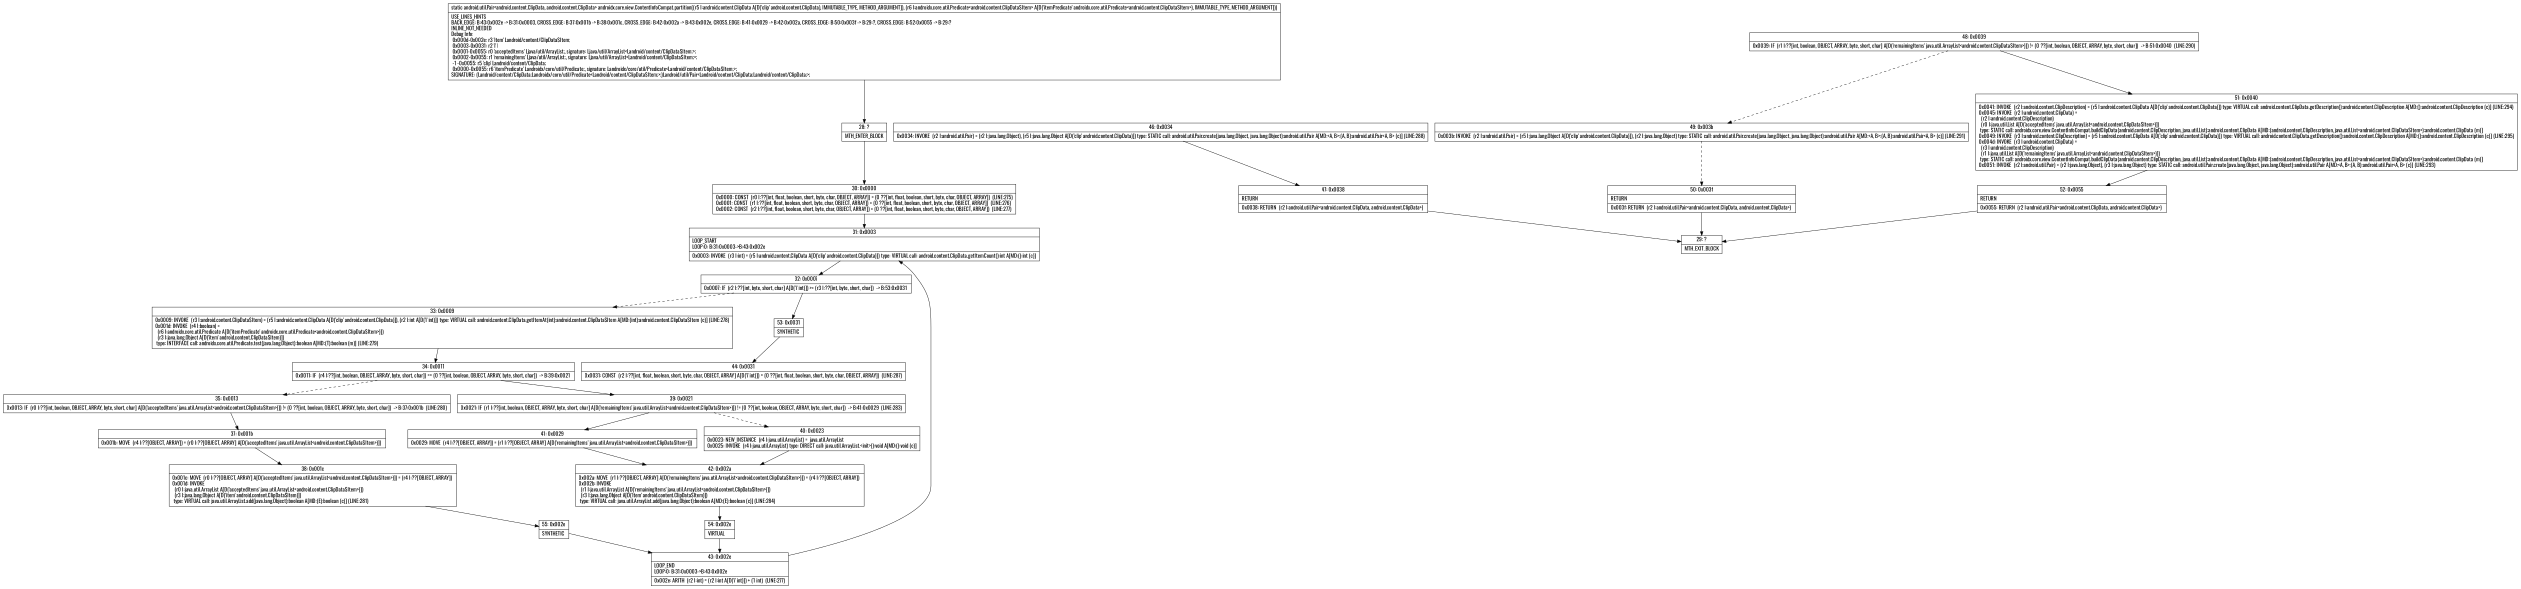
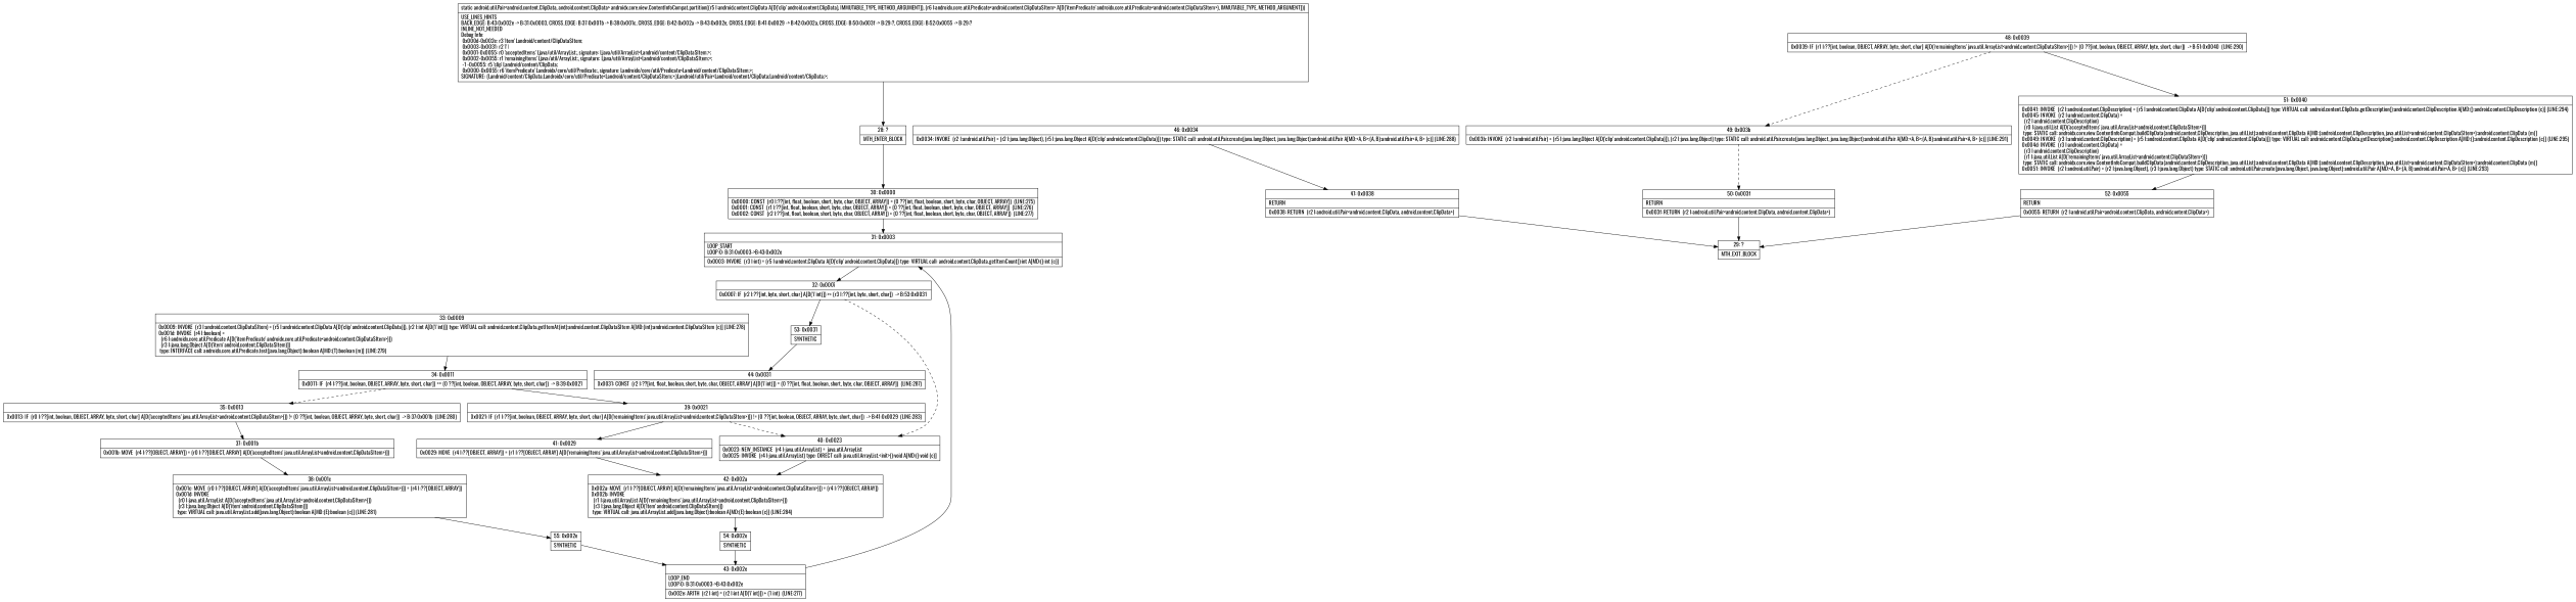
  digraph {
    fontname=Oswald
    node [fontname=Oswald shape=record]
    edge [fontname=Oswald]
    n1 [label="{28\:\ ?|MTH_ENTER_BLOCK\l}"]
    n2 [label="{30\:\ 0x0000|0x0000: CONST  (r0 I:??[int, float, boolean, short, byte, char, OBJECT, ARRAY]) = (0 ??[int, float, boolean, short, byte, char, OBJECT, ARRAY])  (LINE:275)\l0x0001: CONST  (r1 I:??[int, float, boolean, short, byte, char, OBJECT, ARRAY]) = (0 ??[int, float, boolean, short, byte, char, OBJECT, ARRAY])  (LINE:276)\l0x0002: CONST  (r2 I:??[int, float, boolean, short, byte, char, OBJECT, ARRAY]) = (0 ??[int, float, boolean, short, byte, char, OBJECT, ARRAY])  (LINE:277)\l}"]
    n3 [label="{31\:\ 0x0003|LOOP_START\lLOOP:0: B:31:0x0003\-\>B:43:0x002e\l|0x0003: INVOKE  (r3 I:int) = (r5 I:android.content.ClipData A[D('clip' android.content.ClipData)]) type: VIRTUAL call: android.content.ClipData.getItemCount():int A[MD:():int (c)]\l}"]
    n4 [label="{32\:\ 0x0007|0x0007: IF  (r2 I:??[int, byte, short, char] A[D('i' int)]) \>= (r3 I:??[int, byte, short, char])  \-\> B:53:0x0031 \l}"]
    n5 [label="{33\:\ 0x0009|0x0009: INVOKE  (r3 I:android.content.ClipData$Item) = (r5 I:android.content.ClipData A[D('clip' android.content.ClipData)]), (r2 I:int A[D('i' int)]) type: VIRTUAL call: android.content.ClipData.getItemAt(int):android.content.ClipData$Item A[MD:(int):android.content.ClipData$Item (c)] (LINE:278)\l0x001d: INVOKE  (r4 I:boolean) = \l  (r6 I:androidx.core.util.Predicate A[D('itemPredicate' androidx.core.util.Predicate\<android.content.ClipData$Item\>)])\l  (r3 I:java.lang.Object A[D('item' android.content.ClipData$Item)])\l type: INTERFACE call: androidx.core.util.Predicate.test(java.lang.Object):boolean A[MD:(T):boolean (m)] (LINE:279)\l}"]
    n6 [label="{53\:\ 0x0031|SYNTHETIC\l}"]
    n7 [label="{34\:\ 0x0011|0x0011: IF  (r4 I:??[int, boolean, OBJECT, ARRAY, byte, short, char]) == (0 ??[int, boolean, OBJECT, ARRAY, byte, short, char])  \-\> B:39:0x0021 \l}"]
    n8 [label="{44\:\ 0x0031|0x0031: CONST  (r2 I:??[int, float, boolean, short, byte, char, OBJECT, ARRAY] A[D('i' int)]) = (0 ??[int, float, boolean, short, byte, char, OBJECT, ARRAY])  (LINE:287)\l}"]
    n9 [label="{35\:\ 0x0013|0x0013: IF  (r0 I:??[int, boolean, OBJECT, ARRAY, byte, short, char] A[D('acceptedItems' java.util.ArrayList\<android.content.ClipData$Item\>)]) != (0 ??[int, boolean, OBJECT, ARRAY, byte, short, char])  \-\> B:37:0x001b  (LINE:280)\l}"]
    n10 [label="{39\:\ 0x0021|0x0021: IF  (r1 I:??[int, boolean, OBJECT, ARRAY, byte, short, char] A[D('remainingItems' java.util.ArrayList\<android.content.ClipData$Item\>)]) != (0 ??[int, boolean, OBJECT, ARRAY, byte, short, char])  \-\> B:41:0x0029  (LINE:283)\l}"]
    n11 [label="{37\:\ 0x001b|0x001b: MOVE  (r4 I:??[OBJECT, ARRAY]) = (r0 I:??[OBJECT, ARRAY] A[D('acceptedItems' java.util.ArrayList\<android.content.ClipData$Item\>)]) \l}"]
    n12 [label="{40\:\ 0x0023|0x0023: NEW_INSTANCE  (r4 I:java.util.ArrayList) =  java.util.ArrayList \l0x0025: INVOKE  (r4 I:java.util.ArrayList) type: DIRECT call: java.util.ArrayList.\<init\>():void A[MD:():void (c)]\l}"]
    n13 [label="{41\:\ 0x0029|0x0029: MOVE  (r4 I:??[OBJECT, ARRAY]) = (r1 I:??[OBJECT, ARRAY] A[D('remainingItems' java.util.ArrayList\<android.content.ClipData$Item\>)]) \l}"]
    n14 [label="{38\:\ 0x001c|0x001c: MOVE  (r0 I:??[OBJECT, ARRAY] A[D('acceptedItems' java.util.ArrayList\<android.content.ClipData$Item\>)]) = (r4 I:??[OBJECT, ARRAY]) \l0x001d: INVOKE  \l  (r0 I:java.util.ArrayList A[D('acceptedItems' java.util.ArrayList\<android.content.ClipData$Item\>)])\l  (r3 I:java.lang.Object A[D('item' android.content.ClipData$Item)])\l type: VIRTUAL call: java.util.ArrayList.add(java.lang.Object):boolean A[MD:(E):boolean (c)] (LINE:281)\l}"]
    n15 [label="{55\:\ 0x002e|SYNTHETIC\l}"]
    n16 [label="{43\:\ 0x002e|LOOP_END\lLOOP:0: B:31:0x0003\-\>B:43:0x002e\l|0x002e: ARITH  (r2 I:int) = (r2 I:int A[D('i' int)]) + (1 int)  (LINE:277)\l}"]
    n17 [label="{42\:\ 0x002a|0x002a: MOVE  (r1 I:??[OBJECT, ARRAY] A[D('remainingItems' java.util.ArrayList\<android.content.ClipData$Item\>)]) = (r4 I:??[OBJECT, ARRAY]) \l0x002b: INVOKE  \l  (r1 I:java.util.ArrayList A[D('remainingItems' java.util.ArrayList\<android.content.ClipData$Item\>)])\l  (r3 I:java.lang.Object A[D('item' android.content.ClipData$Item)])\l type: VIRTUAL call: java.util.ArrayList.add(java.lang.Object):boolean A[MD:(E):boolean (c)] (LINE:284)\l}"]
-   n18 [label="{54\:\ 0x002e|VIRTUAL\l}"]
+   n18 [label="{54\:\ 0x002e|SYNTHETIC\l}"]
    n19 [label="{46\:\ 0x0034|0x0034: INVOKE  (r2 I:android.util.Pair) = (r2 I:java.lang.Object), (r5 I:java.lang.Object A[D('clip' android.content.ClipData)]) type: STATIC call: android.util.Pair.create(java.lang.Object, java.lang.Object):android.util.Pair A[MD:\<A, B\>:(A, B):android.util.Pair\<A, B\> (c)] (LINE:288)\l}"]
    n20 [label="{47\:\ 0x0038|RETURN\l|0x0038: RETURN  (r2 I:android.util.Pair\<android.content.ClipData, android.content.ClipData\>) \l}"]
    n21 [label="{48\:\ 0x0039|0x0039: IF  (r1 I:??[int, boolean, OBJECT, ARRAY, byte, short, char] A[D('remainingItems' java.util.ArrayList\<android.content.ClipData$Item\>)]) != (0 ??[int, boolean, OBJECT, ARRAY, byte, short, char])  \-\> B:51:0x0040  (LINE:290)\l}"]
    n22 [label="{49\:\ 0x003b|0x003b: INVOKE  (r2 I:android.util.Pair) = (r5 I:java.lang.Object A[D('clip' android.content.ClipData)]), (r2 I:java.lang.Object) type: STATIC call: android.util.Pair.create(java.lang.Object, java.lang.Object):android.util.Pair A[MD:\<A, B\>:(A, B):android.util.Pair\<A, B\> (c)] (LINE:291)\l}"]
    n23 [label="{51\:\ 0x0040|0x0041: INVOKE  (r2 I:android.content.ClipDescription) = (r5 I:android.content.ClipData A[D('clip' android.content.ClipData)]) type: VIRTUAL call: android.content.ClipData.getDescription():android.content.ClipDescription A[MD:():android.content.ClipDescription (c)] (LINE:294)\l0x0045: INVOKE  (r2 I:android.content.ClipData) = \l  (r2 I:android.content.ClipDescription)\l  (r0 I:java.util.List A[D('acceptedItems' java.util.ArrayList\<android.content.ClipData$Item\>)])\l type: STATIC call: androidx.core.view.ContentInfoCompat.buildClipData(android.content.ClipDescription, java.util.List):android.content.ClipData A[MD:(android.content.ClipDescription, java.util.List\<android.content.ClipData$Item\>):android.content.ClipData (m)]\l0x0049: INVOKE  (r3 I:android.content.ClipDescription) = (r5 I:android.content.ClipData A[D('clip' android.content.ClipData)]) type: VIRTUAL call: android.content.ClipData.getDescription():android.content.ClipDescription A[MD:():android.content.ClipDescription (c)] (LINE:295)\l0x004d: INVOKE  (r3 I:android.content.ClipData) = \l  (r3 I:android.content.ClipDescription)\l  (r1 I:java.util.List A[D('remainingItems' java.util.ArrayList\<android.content.ClipData$Item\>)])\l type: STATIC call: androidx.core.view.ContentInfoCompat.buildClipData(android.content.ClipDescription, java.util.List):android.content.ClipData A[MD:(android.content.ClipDescription, java.util.List\<android.content.ClipData$Item\>):android.content.ClipData (m)]\l0x0051: INVOKE  (r2 I:android.util.Pair) = (r2 I:java.lang.Object), (r3 I:java.lang.Object) type: STATIC call: android.util.Pair.create(java.lang.Object, java.lang.Object):android.util.Pair A[MD:\<A, B\>:(A, B):android.util.Pair\<A, B\> (c)] (LINE:293)\l}"]
    n24 [label="{29\:\ ?|MTH_EXIT_BLOCK\l}"]
    n25 [label="{50\:\ 0x003f|RETURN\l|0x003f: RETURN  (r2 I:android.util.Pair\<android.content.ClipData, android.content.ClipData\>) \l}"]
    n26 [label="{52\:\ 0x0055|RETURN\l|0x0055: RETURN  (r2 I:android.util.Pair\<android.content.ClipData, android.content.ClipData\>) \l}"]
    n27 [label="{static android.util.Pair\<android.content.ClipData, android.content.ClipData\> androidx.core.view.ContentInfoCompat.partition((r5 I:android.content.ClipData A[D('clip' android.content.ClipData), IMMUTABLE_TYPE, METHOD_ARGUMENT]), (r6 I:androidx.core.util.Predicate\<android.content.ClipData$Item\> A[D('itemPredicate' androidx.core.util.Predicate\<android.content.ClipData$Item\>), IMMUTABLE_TYPE, METHOD_ARGUMENT]))  | USE_LINES_HINTS\lBACK_EDGE: B:43:0x002e \-\> B:31:0x0003, CROSS_EDGE: B:37:0x001b \-\> B:38:0x001c, CROSS_EDGE: B:42:0x002a \-\> B:43:0x002e, CROSS_EDGE: B:41:0x0029 \-\> B:42:0x002a, CROSS_EDGE: B:50:0x003f \-\> B:29:?, CROSS_EDGE: B:52:0x0055 \-\> B:29:?\lINLINE_NOT_NEEDED\lDebug Info:\l  0x000d\-0x002e: r3 'item' Landroid\/content\/ClipData$Item;\l  0x0003\-0x0031: r2 'i' I\l  0x0001\-0x0055: r0 'acceptedItems' Ljava\/util\/ArrayList;, signature: Ljava\/util\/ArrayList\<Landroid\/content\/ClipData$Item;\>;\l  0x0002\-0x0055: r1 'remainingItems' Ljava\/util\/ArrayList;, signature: Ljava\/util\/ArrayList\<Landroid\/content\/ClipData$Item;\>;\l  \-1 \-0x0055: r5 'clip' Landroid\/content\/ClipData;\l  0x0000\-0x0055: r6 'itemPredicate' Landroidx\/core\/util\/Predicate;, signature: Landroidx\/core\/util\/Predicate\<Landroid\/content\/ClipData$Item;\>;\lSIGNATURE: (Landroid\/content\/ClipData;Landroidx\/core\/util\/Predicate\<Landroid\/content\/ClipData$Item;\>;)Landroid\/util\/Pair\<Landroid\/content\/ClipData;Landroid\/content\/ClipData;\>;\l}"]
    n1 -> n2
    n2 -> n3
    n3 -> n4
-   n4 -> n5 [style=dashed]
+   n4 -> n12 [style=dashed]
    n4 -> n6
    n5 -> n7
    n6 -> n8
    n7 -> n9 [style=dashed]
    n7 -> n10
    n9 -> n11
    n10 -> n12 [style=dashed]
    n10 -> n13
    n11 -> n14
    n12 -> n17
    n13 -> n17
    n14 -> n15
    n15 -> n16
    n16 -> n3
    n17 -> n18
    n18 -> n16
    n19 -> n20
    n20 -> n24
    n21 -> n22 [style=dashed]
    n21 -> n23
    n22 -> n25 [style=dashed]
    n23 -> n26
    n25 -> n24
    n26 -> n24
    n27 -> n1
  }
